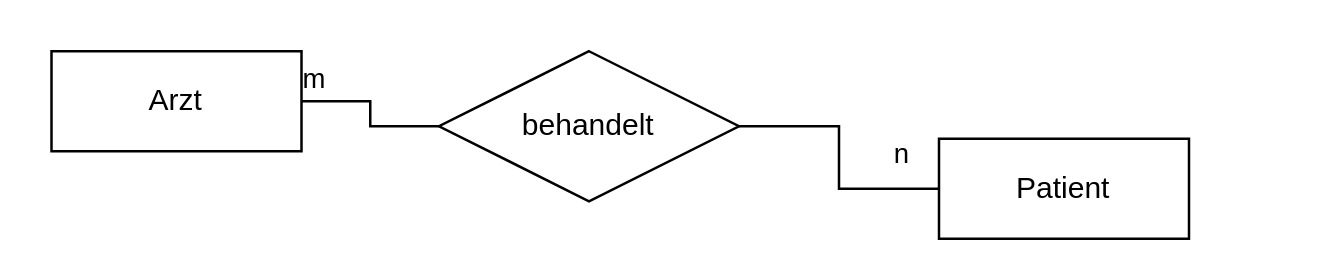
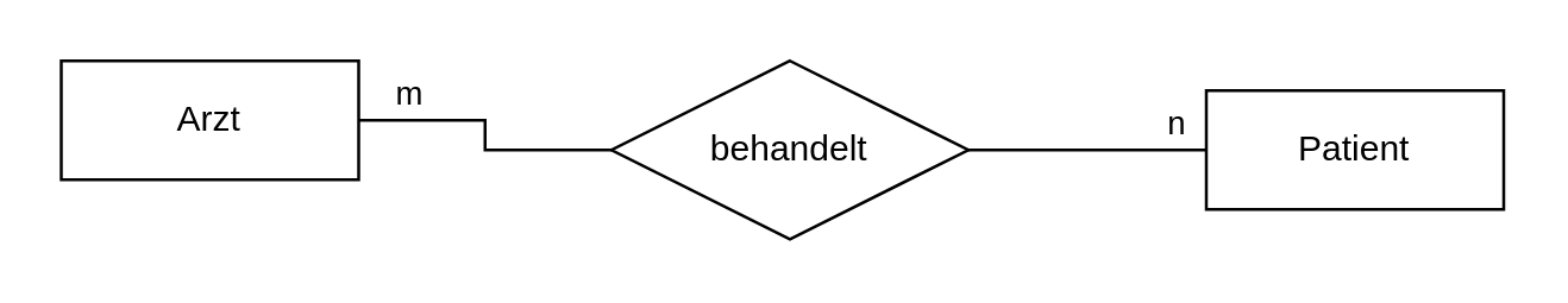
  <mxCell id="0" />
  <mxCell id="1" parent="0" />
  <mxCell id="2" value="" style="edgeStyle=orthogonalEdgeStyle;rounded=0;orthogonalLoop=1;jettySize=auto;html=1;endArrow=none;startFill=0;" edge="1" parent="1" source="4" target="8"><mxGeometry relative="1" as="geometry" /></mxCell>
  <mxCell id="3" value="m" style="edgeLabel;html=1;align=center;verticalAlign=middle;resizable=0;points=[];" vertex="1" connectable="0" parent="2"><mxGeometry x="-0.209" y="-2" relative="1" as="geometry"><mxPoint x="-22" y="-12" as="offset" /></mxGeometry></mxCell>
  <mxCell id="4" value="Arzt" style="whiteSpace=wrap;html=1;align=center;" vertex="1" parent="1"><mxGeometry x="20" y="20" width="100" height="40" as="geometry" /></mxCell>
- <mxCell id="5" value="Patient" style="whiteSpace=wrap;html=1;align=center;" vertex="1" parent="1"><mxGeometry x="375" y="55" width="100" height="40" as="geometry" /></mxCell>
+ <mxCell id="5" value="Patient" style="whiteSpace=wrap;html=1;align=center;" vertex="1" parent="1"><mxGeometry x="405" y="30" width="100" height="40" as="geometry" /></mxCell>
  <mxCell id="6" value="" style="edgeStyle=orthogonalEdgeStyle;rounded=0;orthogonalLoop=1;jettySize=auto;html=1;endArrow=none;startFill=0;" edge="1" parent="1" source="8" target="5"><mxGeometry relative="1" as="geometry" /></mxCell>
  <mxCell id="7" value="n" style="edgeLabel;html=1;align=center;verticalAlign=middle;resizable=0;points=[];" vertex="1" connectable="0" parent="6"><mxGeometry x="0.136" relative="1" as="geometry"><mxPoint x="24" y="-10" as="offset" /></mxGeometry></mxCell>
- <mxCell id="8" value="behandelt" style="shape=rhombus;perimeter=rhombusPerimeter;whiteSpace=wrap;html=1;align=center;" vertex="1" parent="1"><mxGeometry x="175" y="20" width="120" height="60" as="geometry" /></mxCell>
+ <mxCell id="8" value="behandelt" style="shape=rhombus;perimeter=rhombusPerimeter;whiteSpace=wrap;html=1;align=center;" vertex="1" parent="1"><mxGeometry x="205" y="20" width="120" height="60" as="geometry" /></mxCell>
